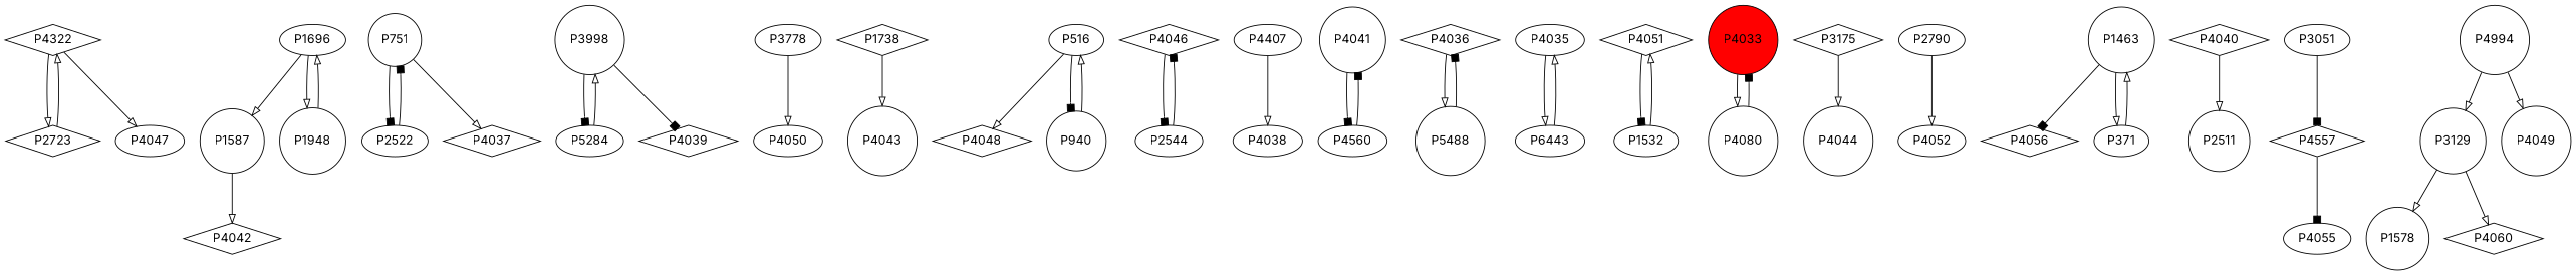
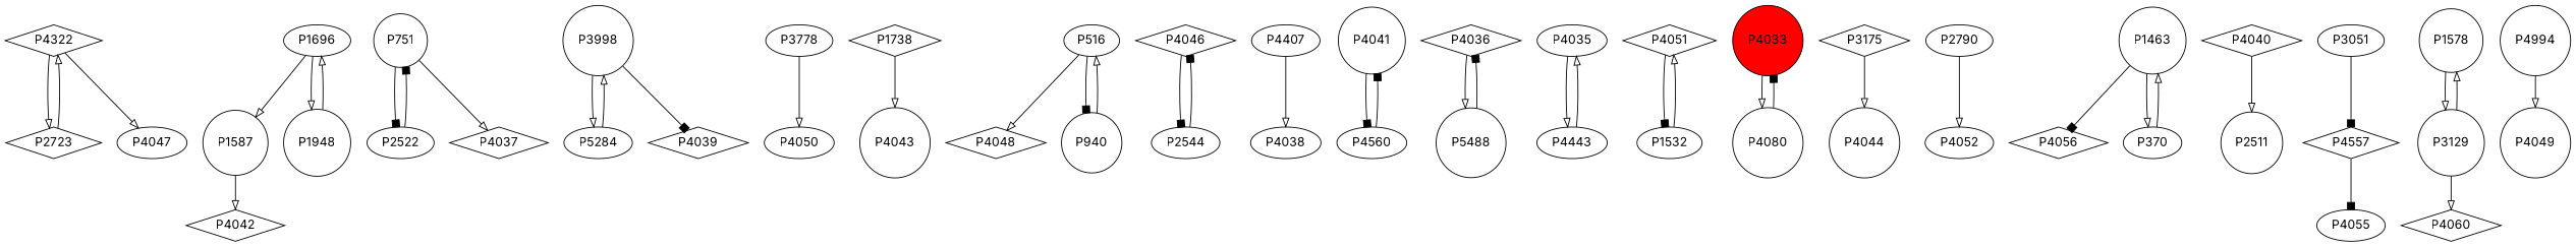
  digraph {
    fontname=Inter
    node [fontname=Inter shape=ellipse]
    edge [arrowhead=onormal fontname=Inter]
    P4322 [shape=diamond]
    P2723 [shape=diamond]
    P4047
    P1587 [shape=circle]
    P1696
    P1948 [shape=circle]
    P4042 [shape=diamond]
    P751 [shape=circle]
    P2522
    P4037 [shape=diamond]
    P3998 [shape=circle]
    P5284
    P4039 [shape=diamond]
    P3778
    P4050
    P4043 [shape=circle]
    P1738 [shape=diamond]
    P4048 [shape=diamond]
    P516
    P940 [shape=circle]
    P4046 [shape=diamond]
    P2544
    P4407
    P4038
    P4041 [shape=circle]
    P4560
    P4036 [shape=diamond]
    P5488 [shape=circle]
    P4035
-   P4443 [label=P6443]
+   P4443
    P4051 [shape=diamond]
    P1532
    P4033 [fillcolor=red shape=circle style=filled]
    P4080 [shape=circle]
    P3175 [shape=diamond]
    P4044 [shape=circle]
    P2790
    P4052
    P1463 [shape=circle]
    P4056 [shape=diamond]
-   P370 [label=P371]
+   P370
    P2511 [shape=circle]
    P4040 [shape=diamond]
    P4557 [shape=diamond]
    P4055
    P3051
    P1578 [shape=circle]
    P3129 [shape=circle]
    P4060 [shape=diamond]
    P4994 [shape=circle]
    P4049 [shape=circle]
    P4322 -> P2723
    P4322 -> P4047
    P2723 -> P4322
    P1587 -> P4042
    P1696 -> P1587
    P1696 -> P1948
    P1948 -> P1696
    P751 -> P2522 [arrowhead=box]
    P751 -> P4037
    P2522 -> P751 [arrowhead=box]
-   P3998 -> P5284 [arrowhead=box]
+   P3998 -> P5284
    P3998 -> P4039 [arrowhead=box]
    P5284 -> P3998
    P3778 -> P4050
    P1738 -> P4043
    P516 -> P4048
    P516 -> P940 [arrowhead=box]
    P940 -> P516
    P4046 -> P2544 [arrowhead=box]
    P2544 -> P4046 [arrowhead=box]
    P4407 -> P4038
    P4041 -> P4560 [arrowhead=box]
    P4560 -> P4041 [arrowhead=box]
    P4036 -> P5488
    P5488 -> P4036 [arrowhead=box]
    P4035 -> P4443
    P4443 -> P4035
    P4051 -> P1532 [arrowhead=box]
    P1532 -> P4051
    P4033 -> P4080
    P4080 -> P4033 [arrowhead=box]
    P3175 -> P4044
    P2790 -> P4052
    P1463 -> P4056 [arrowhead=box]
    P1463 -> P370
    P370 -> P1463
    P4040 -> P2511
    P4557 -> P4055 [arrowhead=box]
    P3051 -> P4557 [arrowhead=box]
-   P4994 -> P3129
+   P1578 -> P3129
    P3129 -> P1578
    P3129 -> P4060
    P4994 -> P4049
  }
